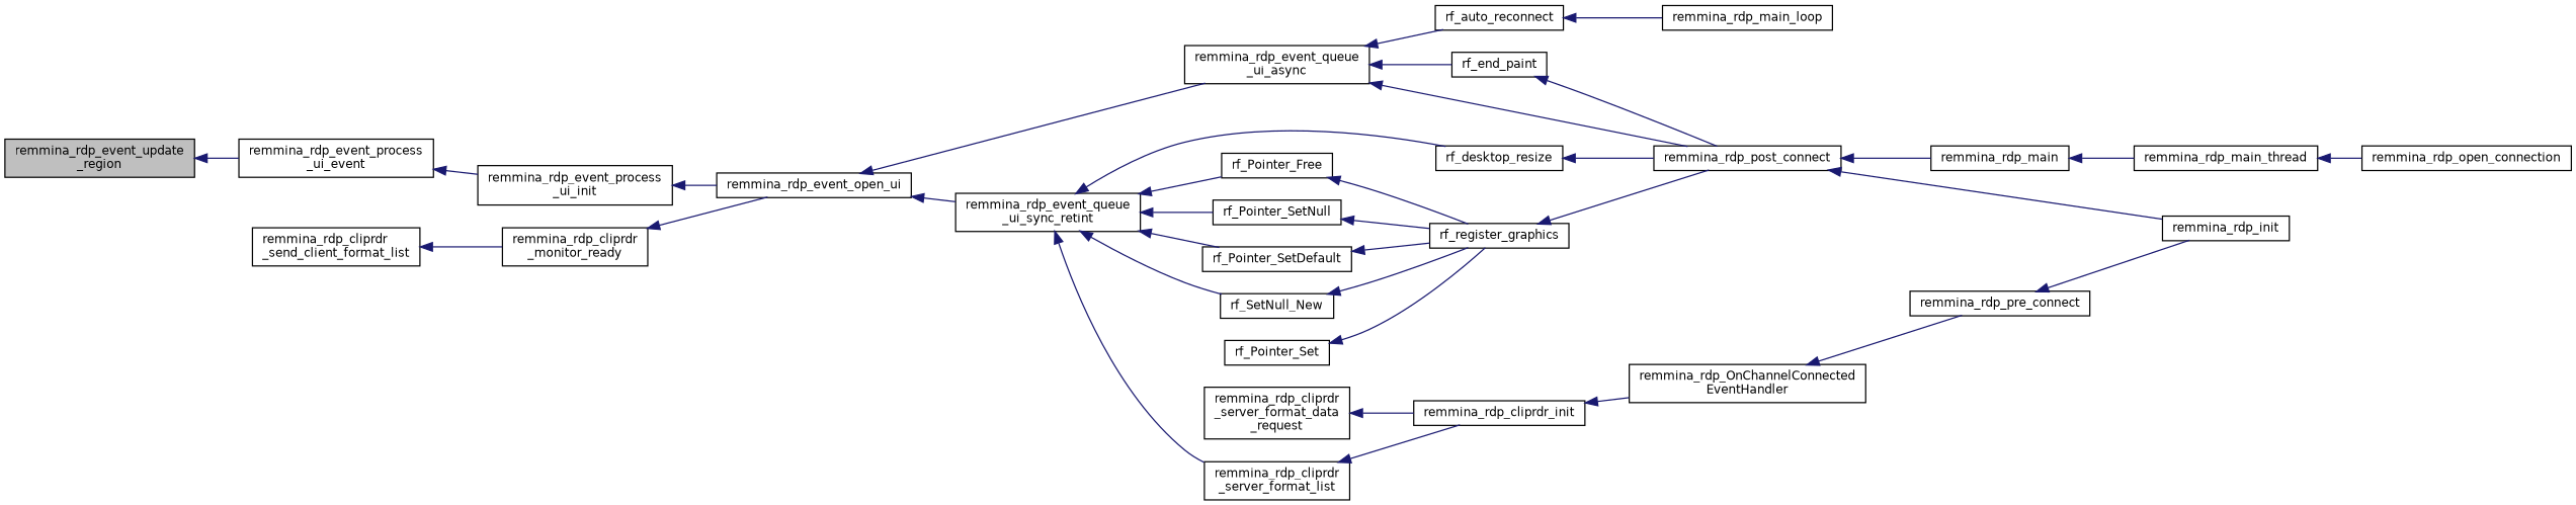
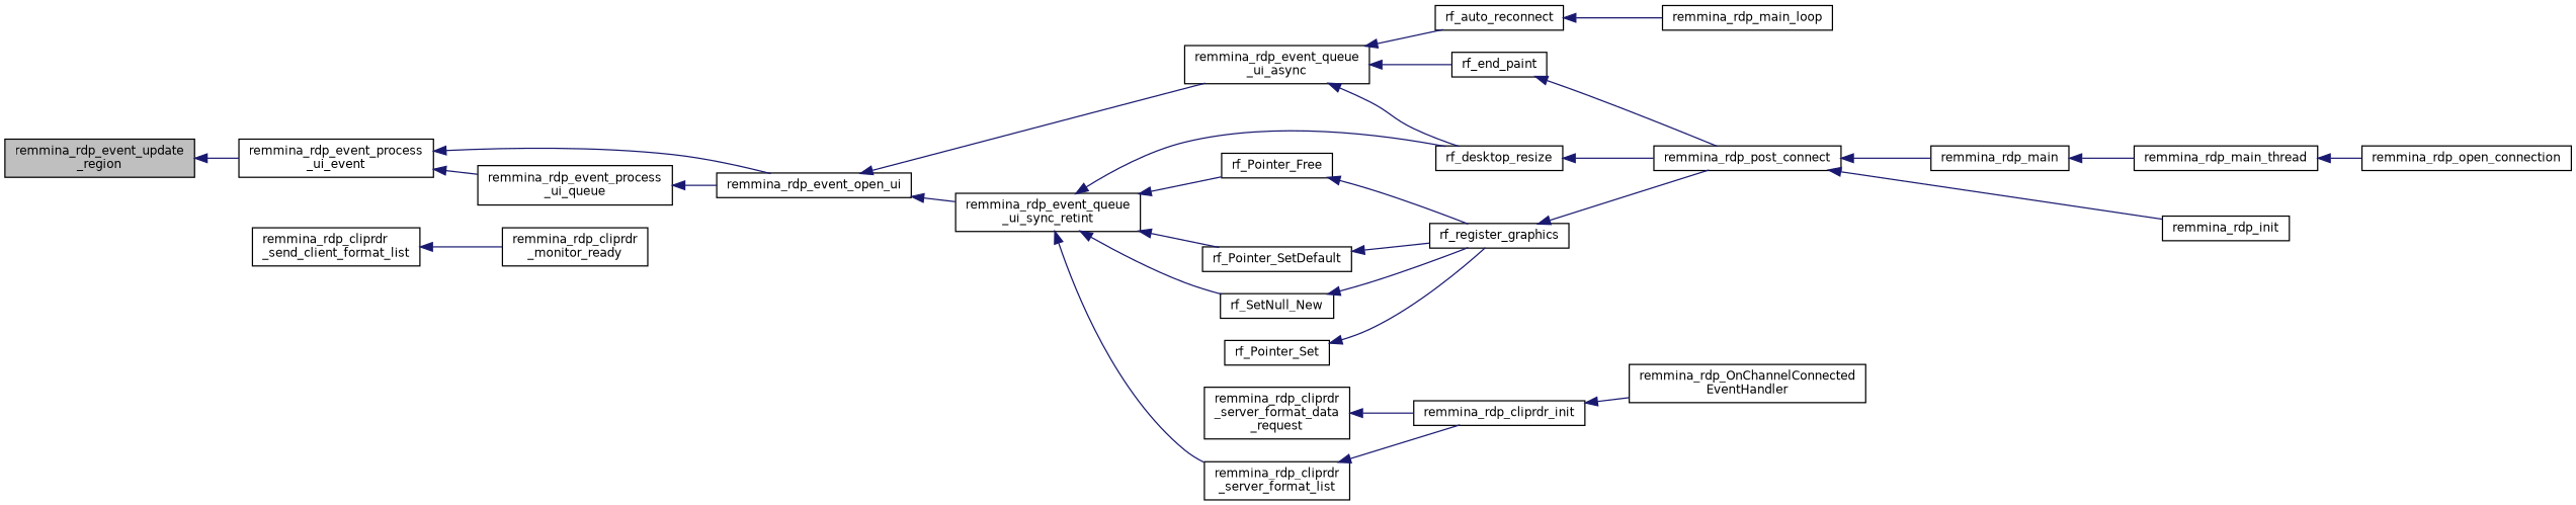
  digraph {
    fontname="DejaVu Sans"
    rankdir=LR
    node [color=black fillcolor=white fontname="DejaVu Sans" fontsize=10 shape=record style=filled]
    edge [color=midnightblue dir=back fontname="DejaVu Sans" fontsize=10 labelfontname=Helvetica labelfontsize=10 style=solid]
    n1 [fillcolor=grey75 fontcolor=black height=0.2 label="remmina_rdp_event_update\l_region" width=0.4]
    n2 [height=0.2 label="remmina_rdp_event_process\l_ui_event" width=0.4]
-   n3 [height=0.2 label="remmina_rdp_event_process\l_ui_init" width=0.4]
+   n3 [height=0.2 label="remmina_rdp_event_process\l_ui_queue" width=0.4]
    n4 [height=0.2 label=remmina_rdp_event_open_ui width=0.4]
    n5 [height=0.2 label="remmina_rdp_event_queue\l_ui_async" width=0.4]
    n6 [height=0.2 label="remmina_rdp_event_queue\l_ui_sync_retint" width=0.4]
    n7 [height=0.2 label=rf_auto_reconnect width=0.4]
    n8 [height=0.2 label=rf_end_paint width=0.4]
    n9 [height=0.2 label=remmina_rdp_post_connect width=0.4]
    n10 [height=0.2 label="remmina_rdp_cliprdr\l_server_format_list" width=0.4]
    n11 [height=0.2 label=rf_SetNull_New width=0.4]
    n12 [height=0.2 label=rf_Pointer_Free width=0.4]
-   n13 [height=0.2 label=rf_Pointer_SetNull width=0.4]
    n14 [height=0.2 label=rf_Pointer_SetDefault width=0.4]
    n15 [height=0.2 label=rf_desktop_resize width=0.4]
    n16 [height=0.2 label=remmina_rdp_main_loop width=0.4]
    n17 [height=0.2 label=remmina_rdp_main width=0.4]
    n18 [height=0.2 label=remmina_rdp_init width=0.4]
    n19 [height=0.2 label=remmina_rdp_main_thread width=0.4]
    n20 [height=0.2 label=remmina_rdp_open_connection width=0.4]
    n21 [height=0.2 label=remmina_rdp_cliprdr_init width=0.4]
    n22 [height=0.2 label="remmina_rdp_cliprdr\l_server_format_data\l_request" width=0.4]
    n23 [height=0.2 label=rf_register_graphics width=0.4]
    n24 [height=0.2 label=rf_Pointer_Set width=0.4]
    n25 [height=0.2 label="remmina_rdp_OnChannelConnected\lEventHandler" width=0.4]
-   n26 [height=0.2 label=remmina_rdp_pre_connect width=0.4]
    n27 [height=0.2 label="remmina_rdp_cliprdr\l_send_client_format_list" width=0.4]
    n28 [height=0.2 label="remmina_rdp_cliprdr\l_monitor_ready" width=0.4]
    n1 -> n2
    n2 -> n3
-   n28 -> n4
+   n2 -> n4
    n3 -> n4
    n4 -> n5
    n4 -> n6
    n5 -> n7
    n5 -> n8
-   n5 -> n9
+   n5 -> n15
    n6 -> n10
    n6 -> n11
    n6 -> n12
-   n6 -> n13
    n6 -> n14
    n6 -> n15
    n7 -> n16
    n8 -> n9
    n9 -> n17
    n9 -> n18
    n10 -> n21
    n11 -> n23
    n12 -> n23
-   n13 -> n23
    n14 -> n23
    n15 -> n9
    n17 -> n19
    n19 -> n20
    n21 -> n25
    n22 -> n21
    n23 -> n9
    n24 -> n23
-   n25 -> n26
-   n26 -> n18
    n27 -> n28
  }
